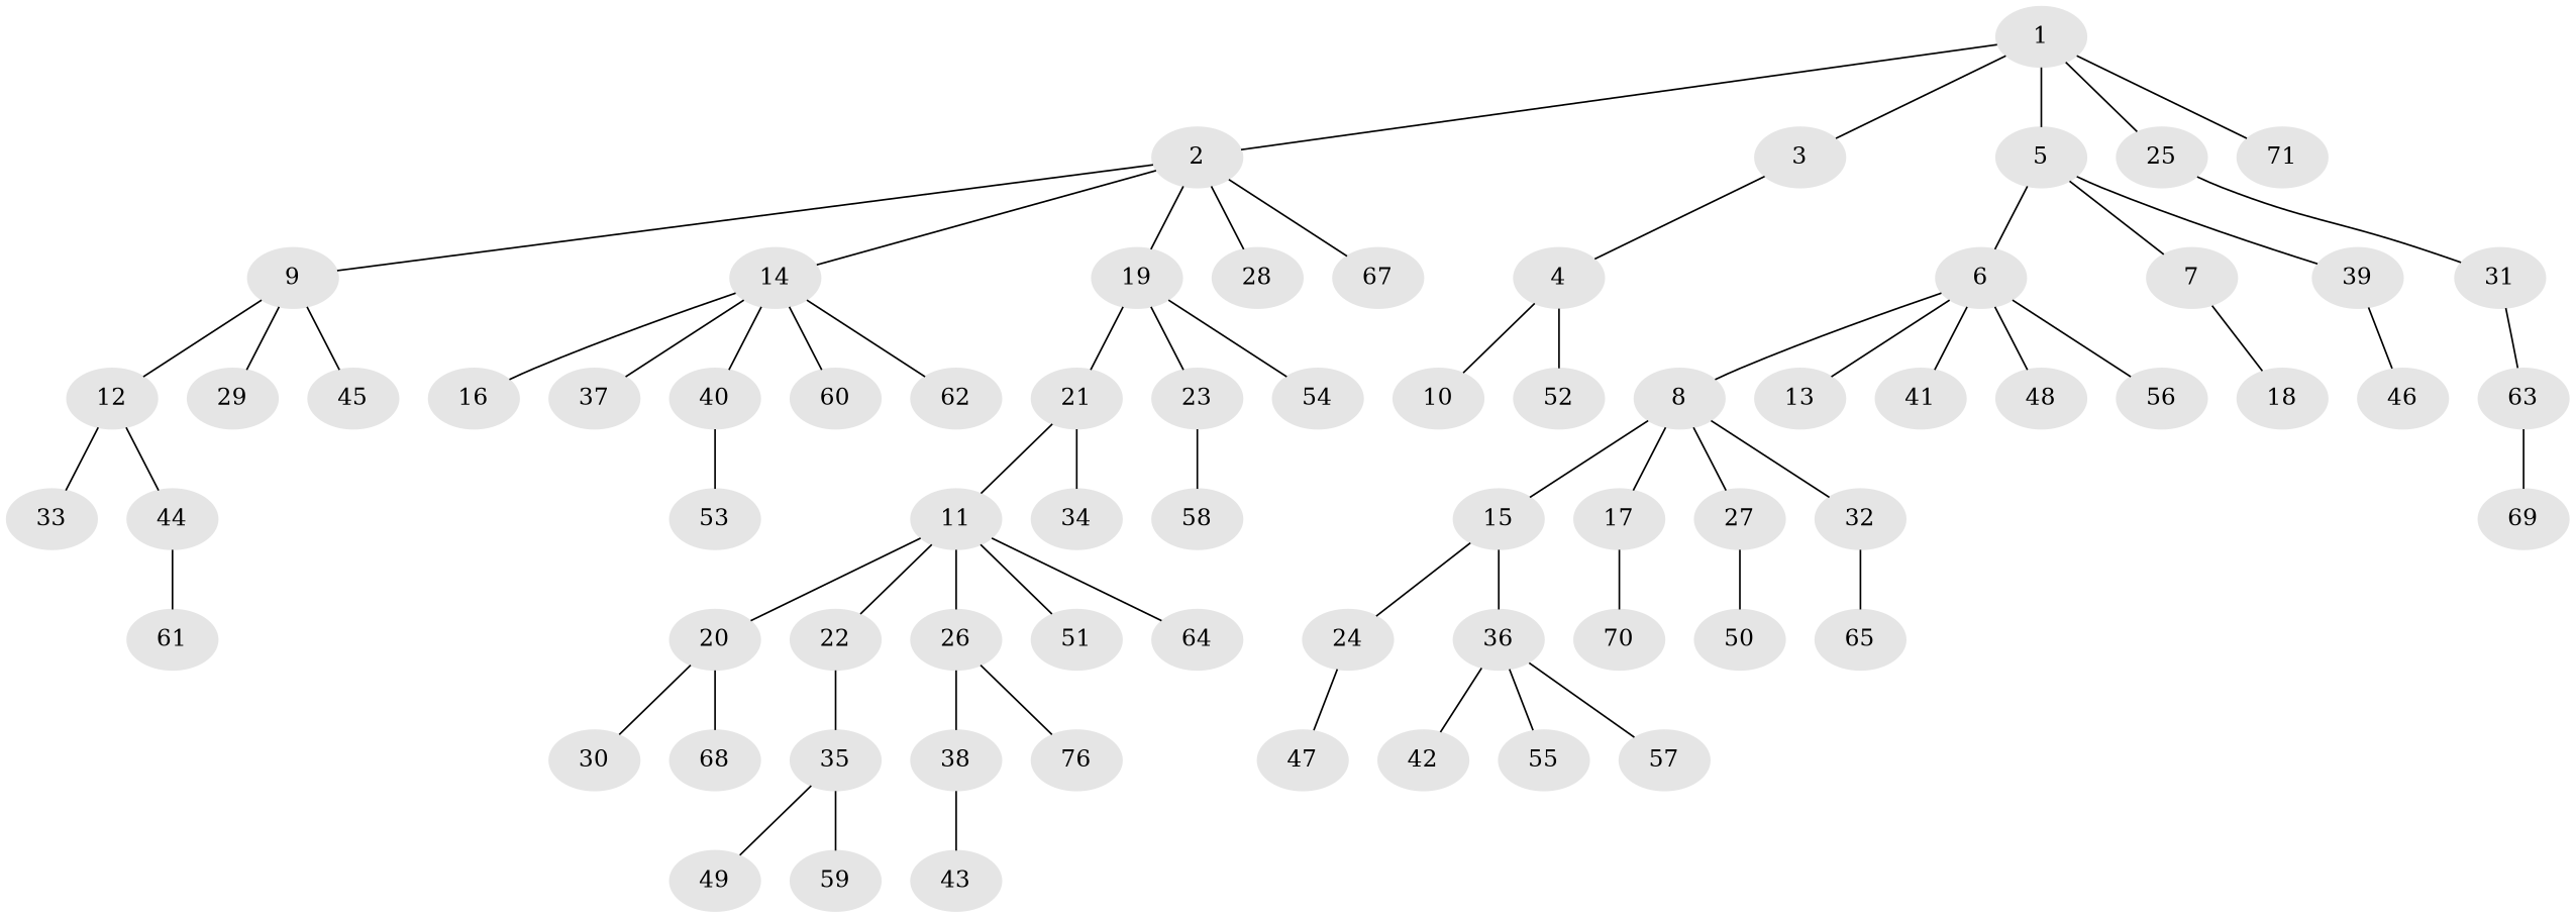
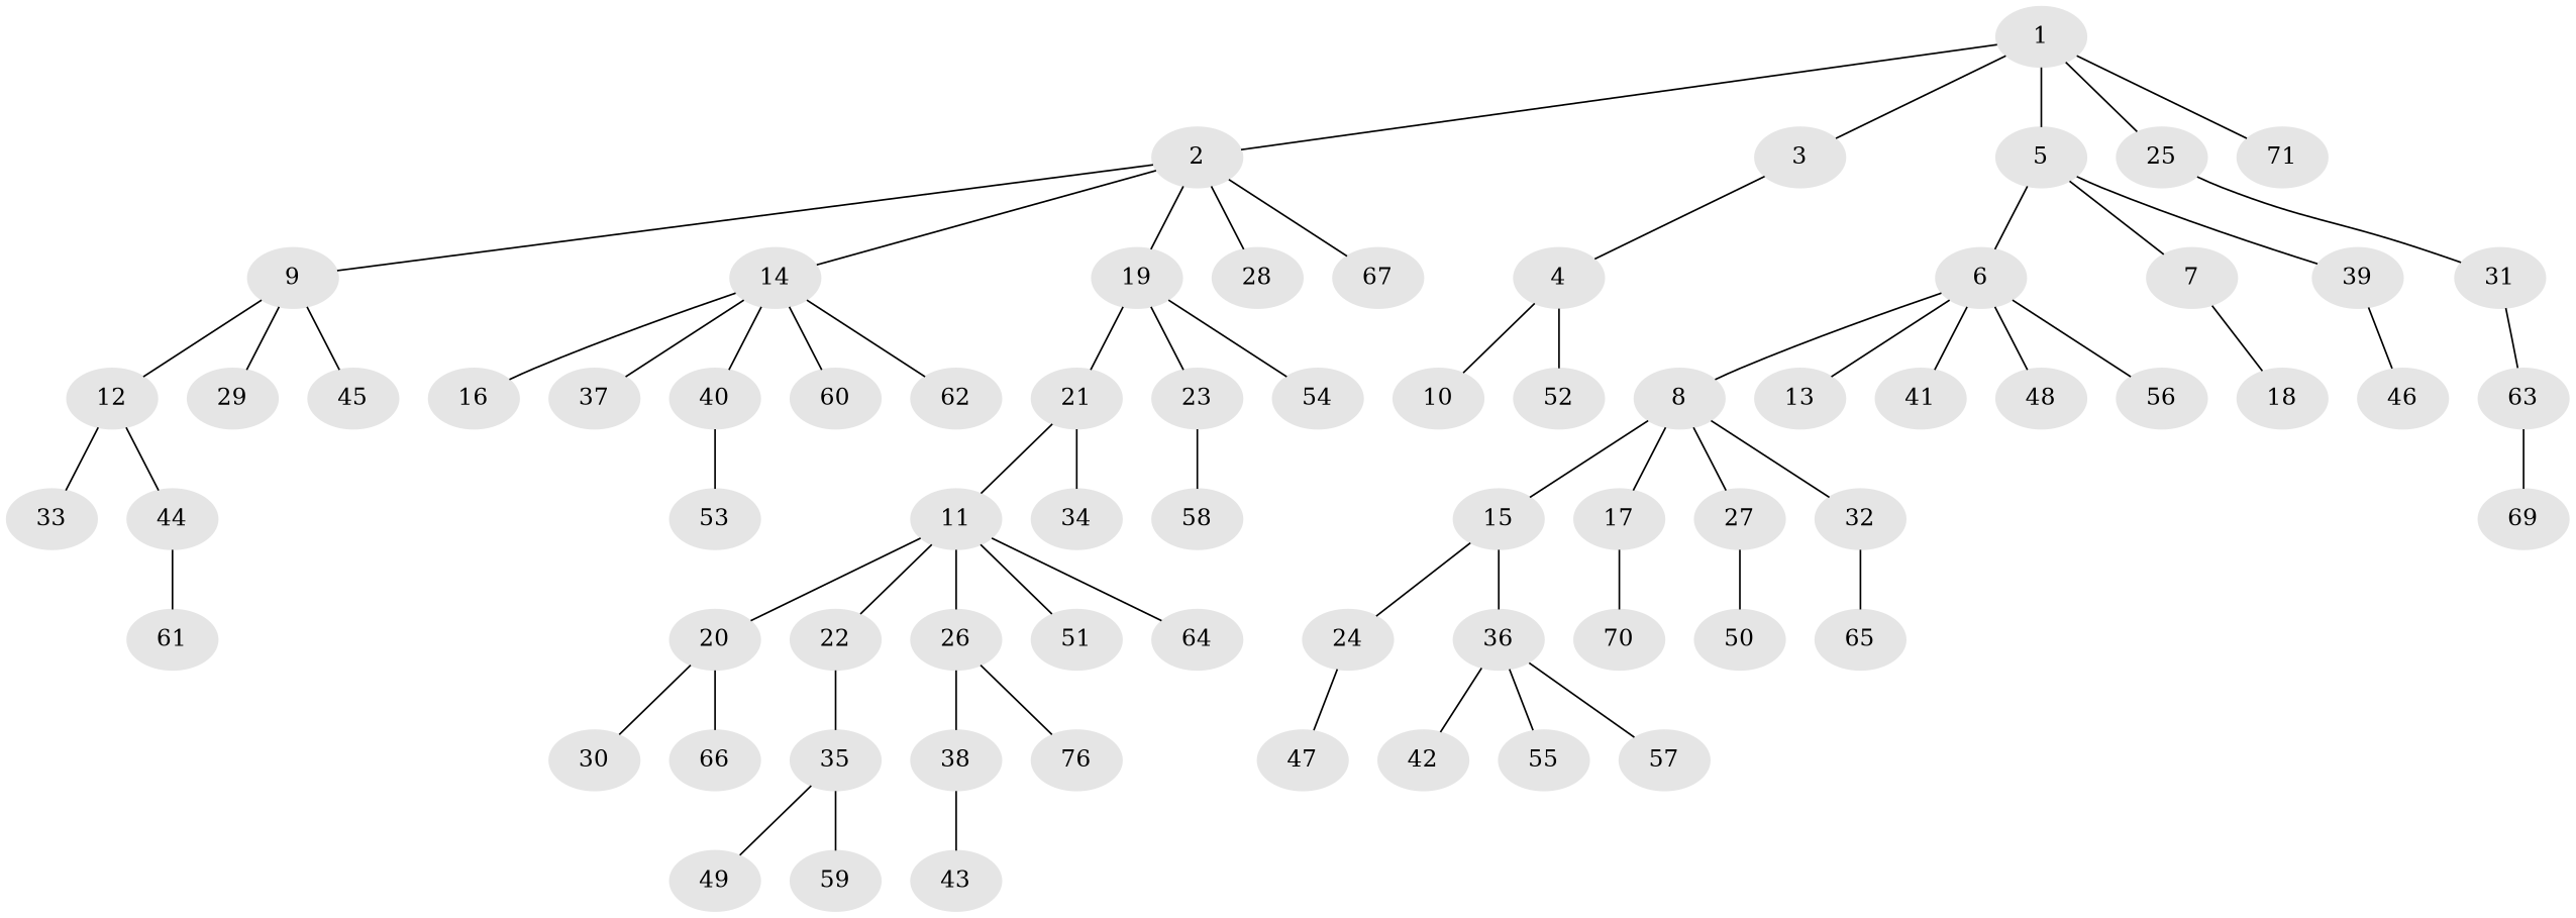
  graph {
    node [color=gray90 style=filled]
    1
    2
    3
    5
    25
    71
    9
    14
    19
    28
    67
    4
    6
    7
    39
    31
    12
    29
    45
    11
    20
    22
    26
    51
    64
    16
    37
    40
    60
    62
    21
    23
    54
    10
    52
    8
    13
    41
    48
    56
    18
    46
    15
    17
    27
    32
    24
    36
    70
    50
    65
    33
    44
    30
-   68
+   68 [label=66]
    35
    38
    n58 [label=76]
    61
    53
    47
    42
    55
    57
    34
    58
    49
    59
    63
    43
    69
    1 -- 2
    1 -- 3
    1 -- 5
    1 -- 25
    1 -- 71
    2 -- 9
    2 -- 14
    2 -- 19
    2 -- 28
    2 -- 67
    3 -- 4
    5 -- 6
    5 -- 7
    5 -- 39
    25 -- 31
    9 -- 12
    9 -- 29
    9 -- 45
    14 -- 16
    14 -- 37
    14 -- 40
    14 -- 60
    14 -- 62
    19 -- 21
    19 -- 23
    19 -- 54
    4 -- 10
    4 -- 52
    6 -- 8
    6 -- 13
    6 -- 41
    6 -- 48
    6 -- 56
    7 -- 18
    39 -- 46
    31 -- 63
    12 -- 33
    12 -- 44
    11 -- 20
    11 -- 22
    11 -- 26
    11 -- 51
    11 -- 64
    20 -- 30
    20 -- 68
    22 -- 35
    26 -- 38
    26 -- n58
    40 -- 53
    21 -- 11
    21 -- 34
    23 -- 58
    8 -- 15
    8 -- 17
    8 -- 27
    8 -- 32
    15 -- 24
    15 -- 36
    17 -- 70
    27 -- 50
    32 -- 65
    24 -- 47
    36 -- 42
    36 -- 55
    36 -- 57
    44 -- 61
    35 -- 49
    35 -- 59
    38 -- 43
    63 -- 69
  }
